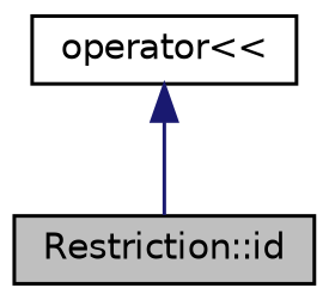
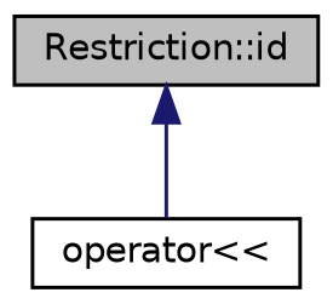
  digraph {
    rankdir=TB
    node [color=black fontname=Helvetica fontsize=10 shape=record style=filled]
    n1 [fillcolor=grey75 fontcolor=black height=0.2 label="Restriction::id" width=0.4]
    n2 [fillcolor=white height=0.2 label="operator\<\<" width=0.4]
-   n2 -> n1 [color=midnightblue dir=back fontname=Helvetica fontsize=10 labelfontname=Helvetica labelfontsize=10 style=solid]
+   n1 -> n2 [color=midnightblue dir=back fontname=Helvetica fontsize=10 labelfontname=Helvetica labelfontsize=10 style=solid]
  }
